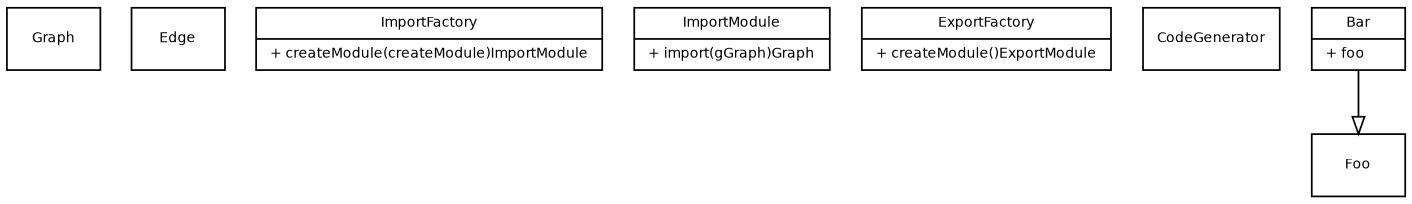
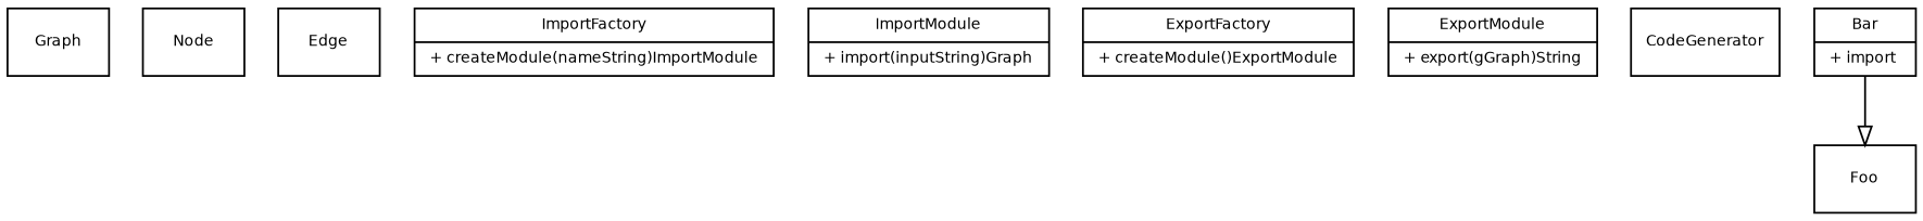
  digraph {
    fontname="DejaVu Sans"
    fontsize=8
    node [fontname="DejaVu Sans" fontsize=8 shape=record]
    n1 [label="{Graph}"]
+   n2 [label="{Node}"]
    n3 [label="{Edge}"]
-   n4 [label="{ImportFactory|+ createModule(createModule)ImportModule\l}"]
-   n5 [label="{ImportModule|+ import(gGraph)Graph\l}"]
+   n4 [label="{ImportFactory|+ createModule(nameString)ImportModule\l}"]
+   n5 [label="{ImportModule|+ import(inputString)Graph\l}"]
    n6 [label="{ExportFactory|+ createModule()ExportModule\l}"]
+   n7 [label="{ExportModule|+ export(gGraph)String\l}"]
    n8 [label="{CodeGenerator}"]
-   n9 [label="{Bar|+ foo\l}"]
+   n9 [label="{Bar|+ import\l}"]
    Foo
    n9 -> Foo [arrowhead=empty fontname="DejaVu Sans" fontsize=8]
  }
